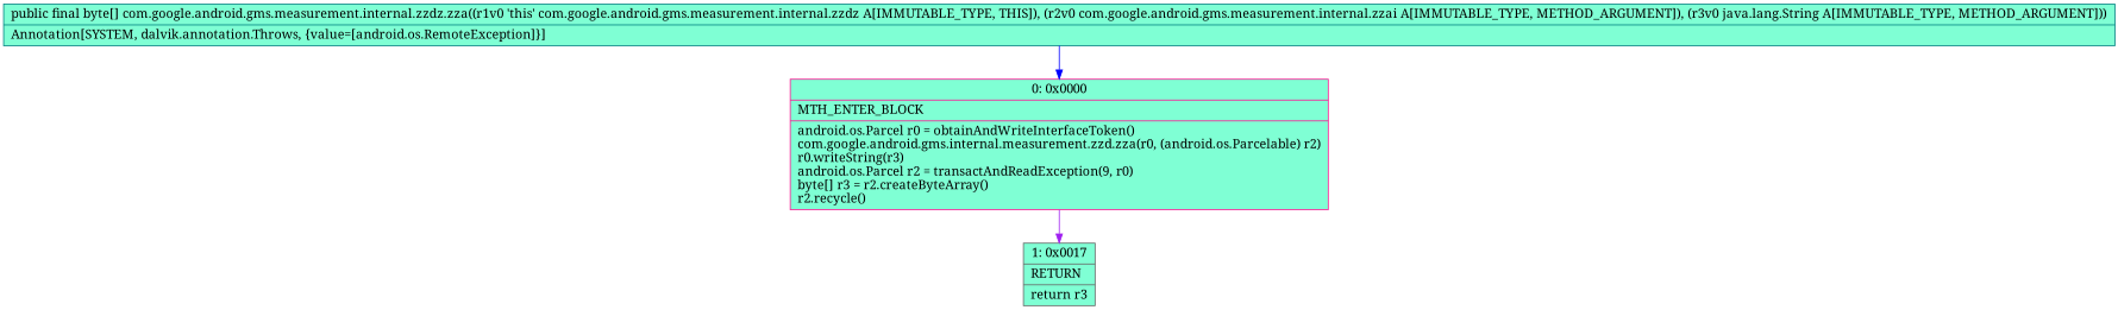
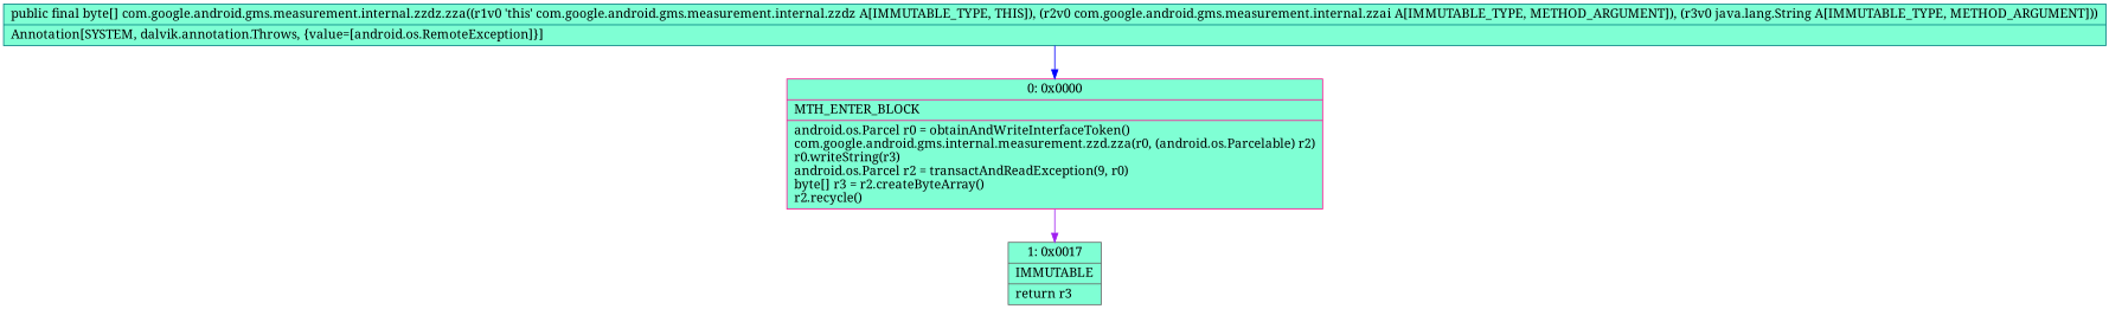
  digraph {
    fontname="Noto Serif"
    node [shape=record style=filled fillcolor=aquamarine fontname="Noto Serif"]
    edge [fontname="Noto Serif"]
    n1 [label="{0\:\ 0x0000|MTH_ENTER_BLOCK\l|android.os.Parcel r0 = obtainAndWriteInterfaceToken()\lcom.google.android.gms.internal.measurement.zzd.zza(r0, (android.os.Parcelable) r2)\lr0.writeString(r3)\landroid.os.Parcel r2 = transactAndReadException(9, r0)\lbyte[] r3 = r2.createByteArray()\lr2.recycle()\l}" color=deeppink]
-   n2 [label="{1\:\ 0x0017|RETURN\l|return r3\l}" color=gray40]
+   n2 [label="{1\:\ 0x0017|IMMUTABLE\l|return r3\l}" color=gray40]
    n3 [label="{public final byte[] com.google.android.gms.measurement.internal.zzdz.zza((r1v0 'this' com.google.android.gms.measurement.internal.zzdz A[IMMUTABLE_TYPE, THIS]), (r2v0 com.google.android.gms.measurement.internal.zzai A[IMMUTABLE_TYPE, METHOD_ARGUMENT]), (r3v0 java.lang.String A[IMMUTABLE_TYPE, METHOD_ARGUMENT]))  | Annotation[SYSTEM, dalvik.annotation.Throws, \{value=[android.os.RemoteException]\}]\l}" color=teal]
    n1 -> n2 [color=purple]
    n3 -> n1 [color=blue]
  }
